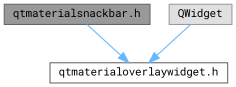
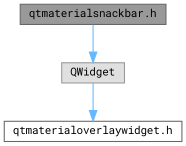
  digraph {
    fontname="Roboto Mono"
    node [fontname="Roboto Mono" fontsize=10 shape=box style=filled]
    edge [color=steelblue1 fontname="Roboto Mono" fontsize=10 labelfontname=Helvetica labelfontsize=10 style=solid]
    n1 [color=gray40 fillcolor=grey60 fontcolor=black height=0.2 label="qtmaterialsnackbar.h" width=0.4]
    n2 [color=grey40 fillcolor=white height=0.2 label="qtmaterialoverlaywidget.h" width=0.4]
    n3 [color=grey60 fillcolor="#E0E0E0" height=0.2 label=QWidget width=0.4]
-   n1 -> n2
+   n1 -> n3
    n3 -> n2
  }
